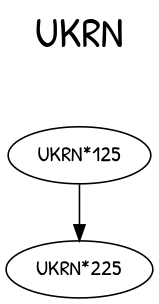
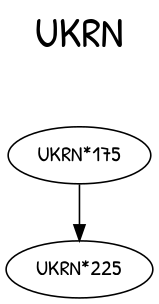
  digraph {
    fontsize=27
    label=UKRN
    labelloc=t
    fontname="Patrick Hand"
    node [fontname="Patrick Hand"]
-   "UKRN*125"
+   "UKRN*125" [label="UKRN*175"]
    "UKRN*225"
    "UKRN*125" -> "UKRN*225" [style=solid fontname="Patrick Hand"]
  }
